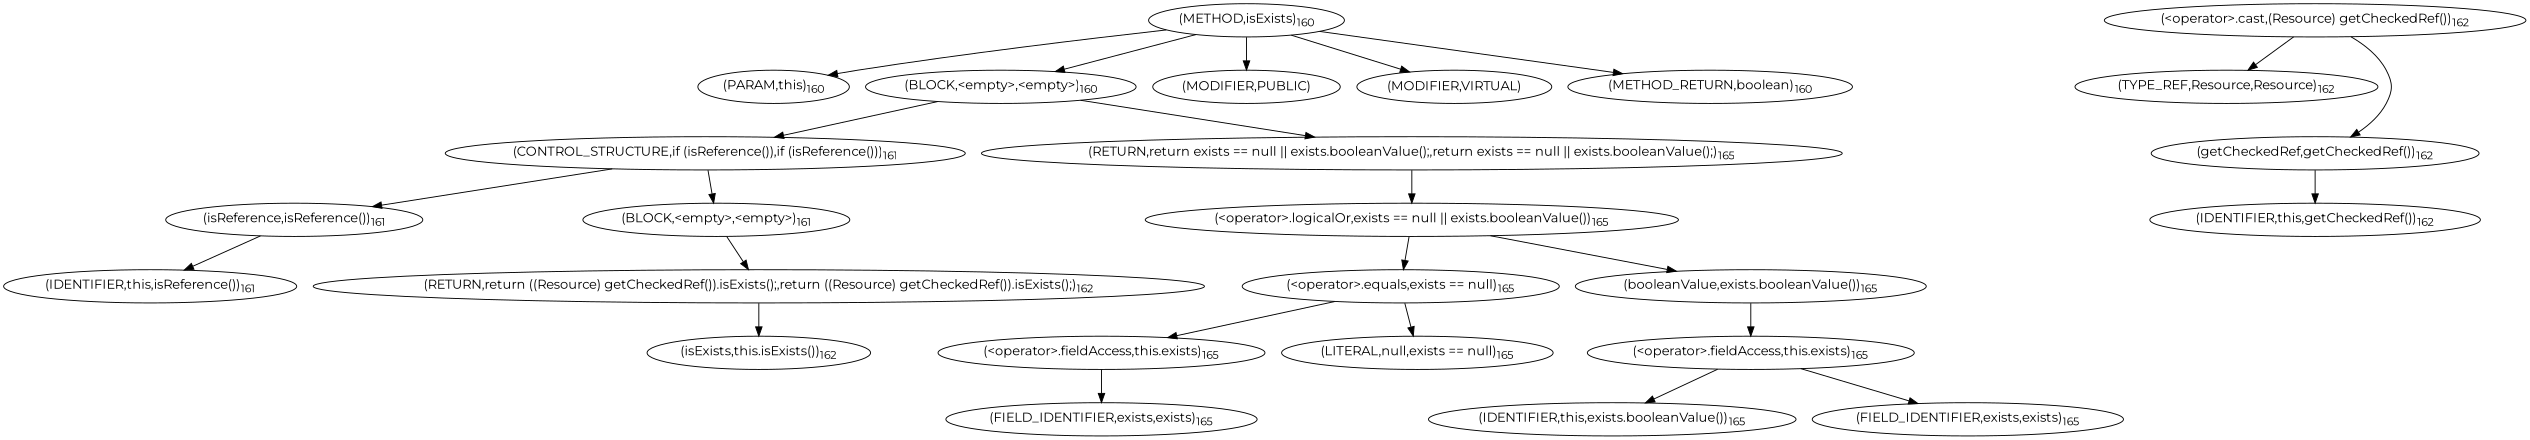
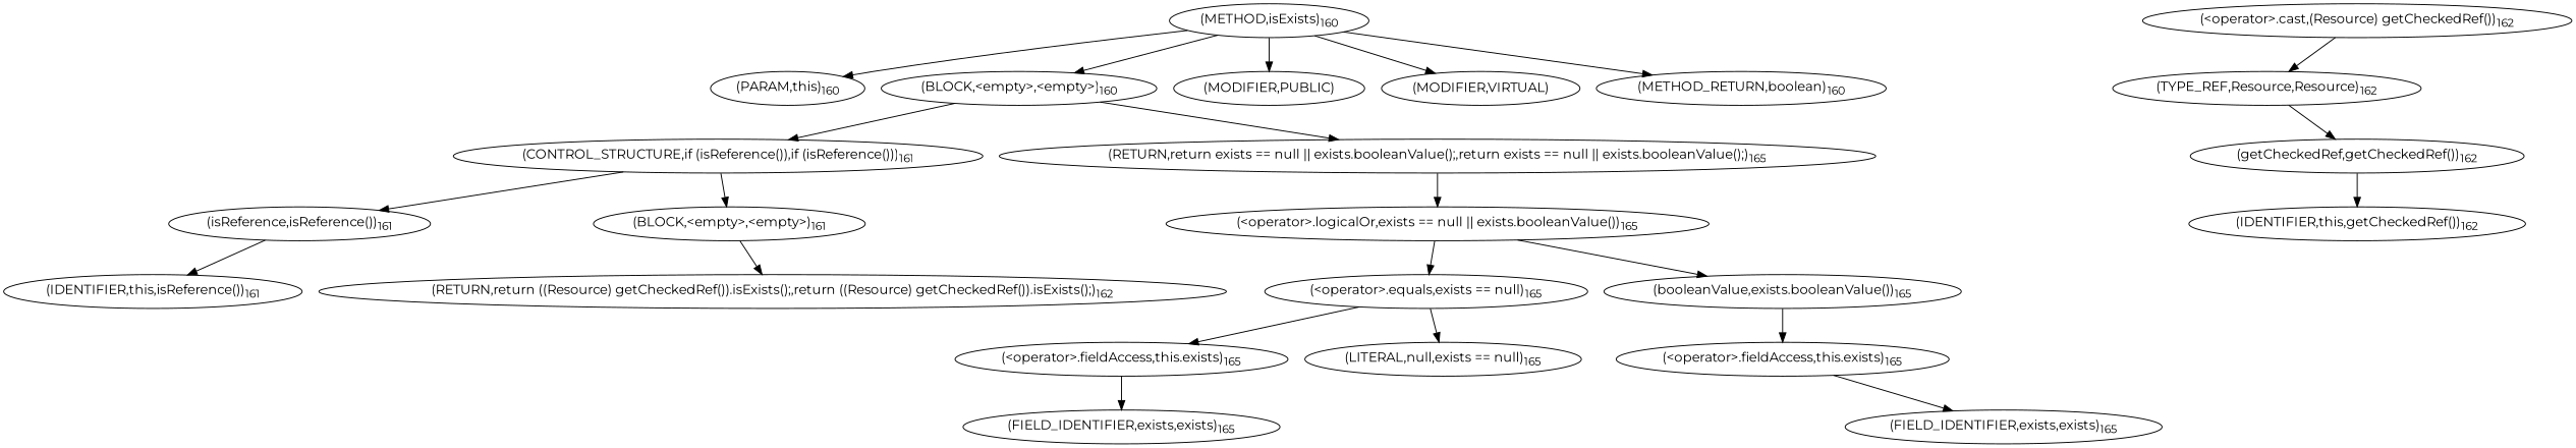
  digraph {
    fontname=Montserrat
    node [fontname=Montserrat]
    edge [fontname=Montserrat]
    n1 [label=<(METHOD,isExists)<SUB>160</SUB>>]
    n2 [label=<(PARAM,this)<SUB>160</SUB>>]
    n3 [label=<(BLOCK,&lt;empty&gt;,&lt;empty&gt;)<SUB>160</SUB>>]
    n4 [label=<(MODIFIER,PUBLIC)>]
    n5 [label=<(MODIFIER,VIRTUAL)>]
    n6 [label=<(METHOD_RETURN,boolean)<SUB>160</SUB>>]
    n7 [label=<(CONTROL_STRUCTURE,if (isReference()),if (isReference()))<SUB>161</SUB>>]
    n8 [label=<(RETURN,return exists == null || exists.booleanValue();,return exists == null || exists.booleanValue();)<SUB>165</SUB>>]
    n9 [label=<(isReference,isReference())<SUB>161</SUB>>]
    n10 [label=<(BLOCK,&lt;empty&gt;,&lt;empty&gt;)<SUB>161</SUB>>]
    n11 [label=<(&lt;operator&gt;.logicalOr,exists == null || exists.booleanValue())<SUB>165</SUB>>]
    n12 [label=<(IDENTIFIER,this,isReference())<SUB>161</SUB>>]
    n13 [label=<(RETURN,return ((Resource) getCheckedRef()).isExists();,return ((Resource) getCheckedRef()).isExists();)<SUB>162</SUB>>]
-   n14 [label=<(isExists,this.isExists())<SUB>162</SUB>>]
    n15 [label=<(&lt;operator&gt;.cast,(Resource) getCheckedRef())<SUB>162</SUB>>]
    n16 [label=<(TYPE_REF,Resource,Resource)<SUB>162</SUB>>]
    n17 [label=<(getCheckedRef,getCheckedRef())<SUB>162</SUB>>]
    n18 [label=<(IDENTIFIER,this,getCheckedRef())<SUB>162</SUB>>]
    n19 [label=<(&lt;operator&gt;.equals,exists == null)<SUB>165</SUB>>]
    n20 [label=<(booleanValue,exists.booleanValue())<SUB>165</SUB>>]
    n21 [label=<(&lt;operator&gt;.fieldAccess,this.exists)<SUB>165</SUB>>]
    n22 [label=<(LITERAL,null,exists == null)<SUB>165</SUB>>]
    n23 [label=<(&lt;operator&gt;.fieldAccess,this.exists)<SUB>165</SUB>>]
    n24 [label=<(FIELD_IDENTIFIER,exists,exists)<SUB>165</SUB>>]
-   n25 [label=<(IDENTIFIER,this,exists.booleanValue())<SUB>165</SUB>>]
    n26 [label=<(FIELD_IDENTIFIER,exists,exists)<SUB>165</SUB>>]
    n1 -> n2
    n1 -> n3
    n1 -> n4
    n1 -> n5
    n1 -> n6
    n3 -> n7
    n3 -> n8
    n7 -> n9
    n7 -> n10
    n8 -> n11
    n9 -> n12
    n10 -> n13
    n11 -> n19
    n11 -> n20
-   n13 -> n14
    n15 -> n16
-   n15 -> n17
+   n16 -> n17
    n17 -> n18
    n19 -> n21
    n19 -> n22
    n20 -> n23
    n21 -> n24
-   n23 -> n25
    n23 -> n26
  }
